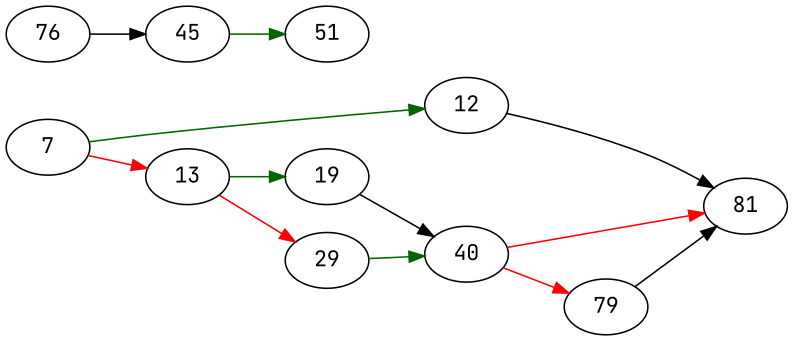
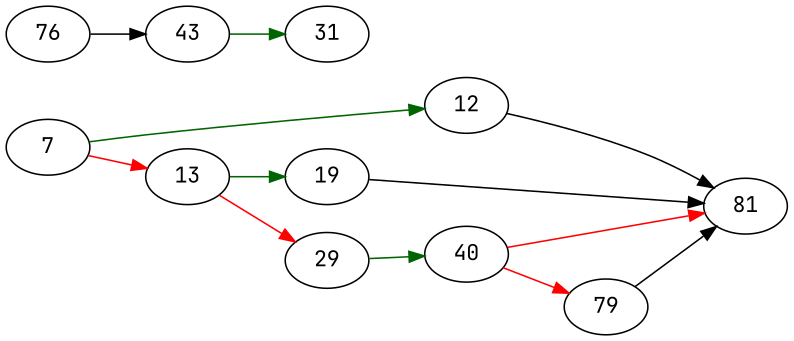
  strict digraph {
    fontname="JetBrains Mono"
    rankdir=LR
    node [fontname="JetBrains Mono"]
    edge [fontname="JetBrains Mono"]
    n1 [entry=true label=7]
    12
    13
    81
    19
    n6 [label=29]
    40
    79
-   45
-   51
+   45 [label=43]
+   51 [label=31]
    76
    n1 -> 12 [color=darkgreen cond=true]
    n1 -> 13 [color=red cond=false]
    12 -> 81
    13 -> 19 [color=darkgreen cond=true]
    13 -> n6 [color=red cond=false]
-   19 -> 40
+   19 -> 81
    n6 -> 40 [color=darkgreen cond=true]
    40 -> 81 [color=red]
    40 -> 79 [color=red cond=false]
    79 -> 81
    45 -> 51 [color=darkgreen cond=true]
    76 -> 45
  }
